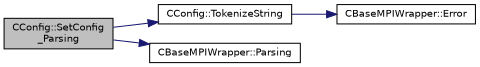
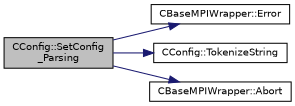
  digraph {
    rankdir=LR
    node [color=black fillcolor=white fontname=Helvetica fontsize=10 shape=record style=filled]
    edge [color=midnightblue fontname=Helvetica fontsize=10 labelfontname=Helvetica labelfontsize=10 style=solid]
    n1 [fillcolor=grey75 fontcolor=black height=0.2 label="CConfig::SetConfig\l_Parsing" width=0.4]
    n2 [height=0.2 label="CBaseMPIWrapper::Error" width=0.4]
    n3 [height=0.2 label="CConfig::TokenizeString" width=0.4]
-   n4 [height=0.2 label="CBaseMPIWrapper::Parsing" width=0.4]
-   n3 -> n2
+   n4 [height=0.2 label="CBaseMPIWrapper::Abort" width=0.4]
+   n1 -> n2
    n1 -> n3
    n1 -> n4
  }
